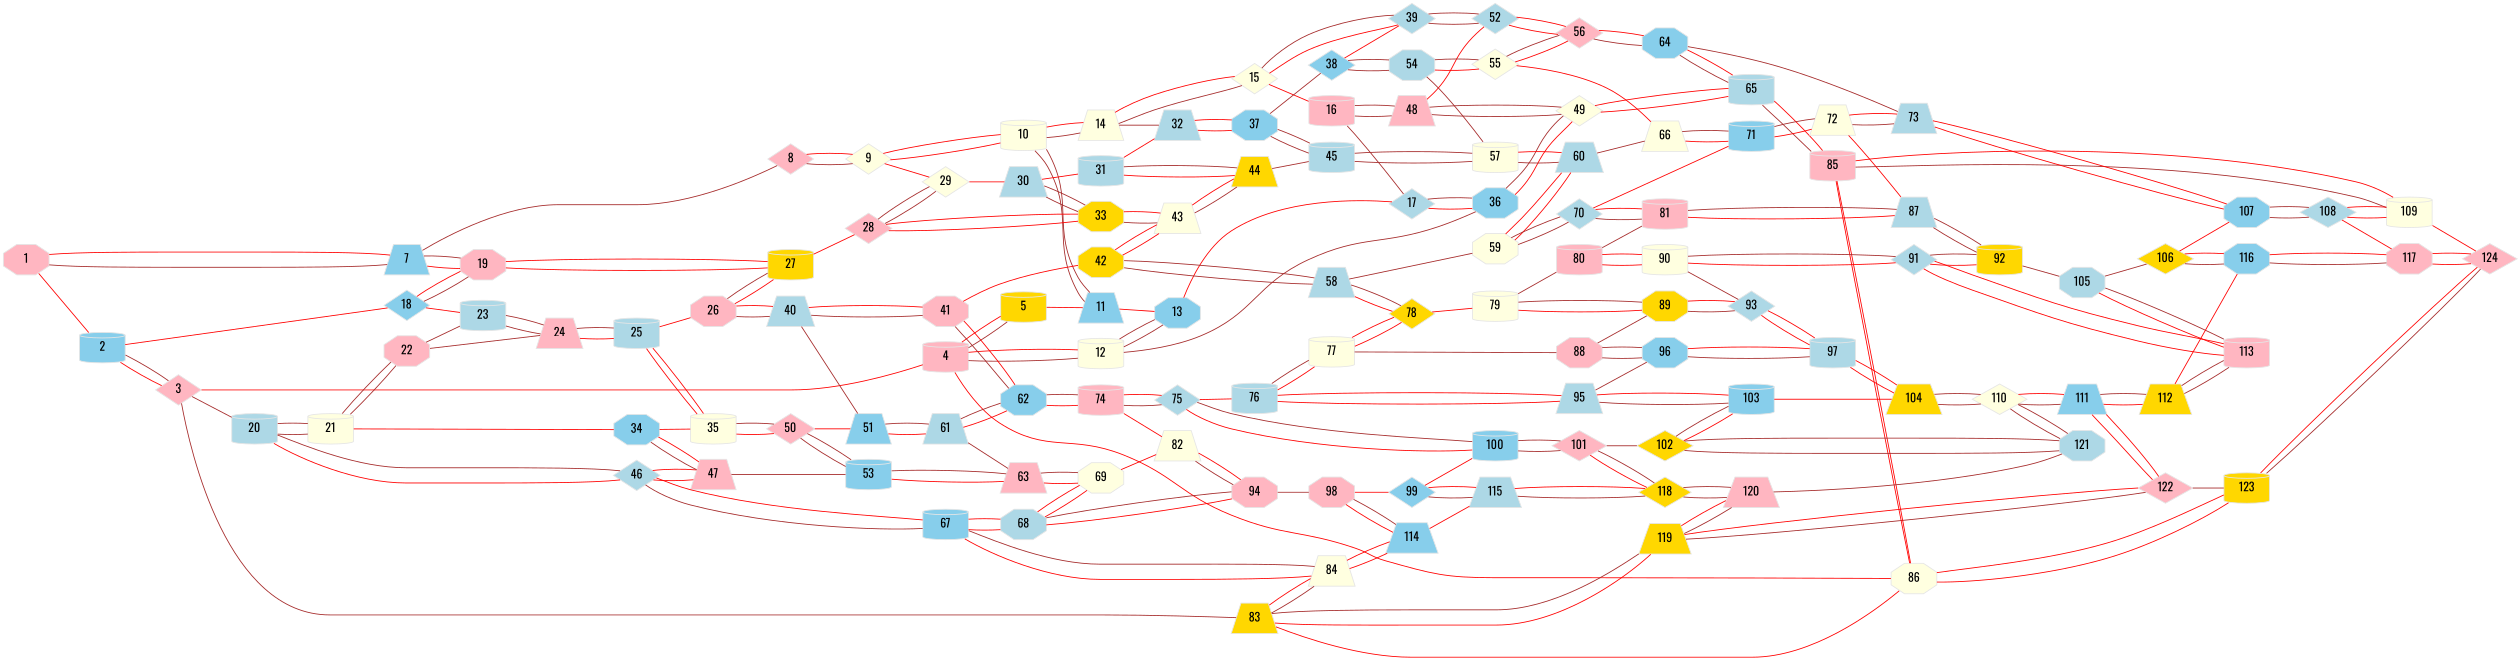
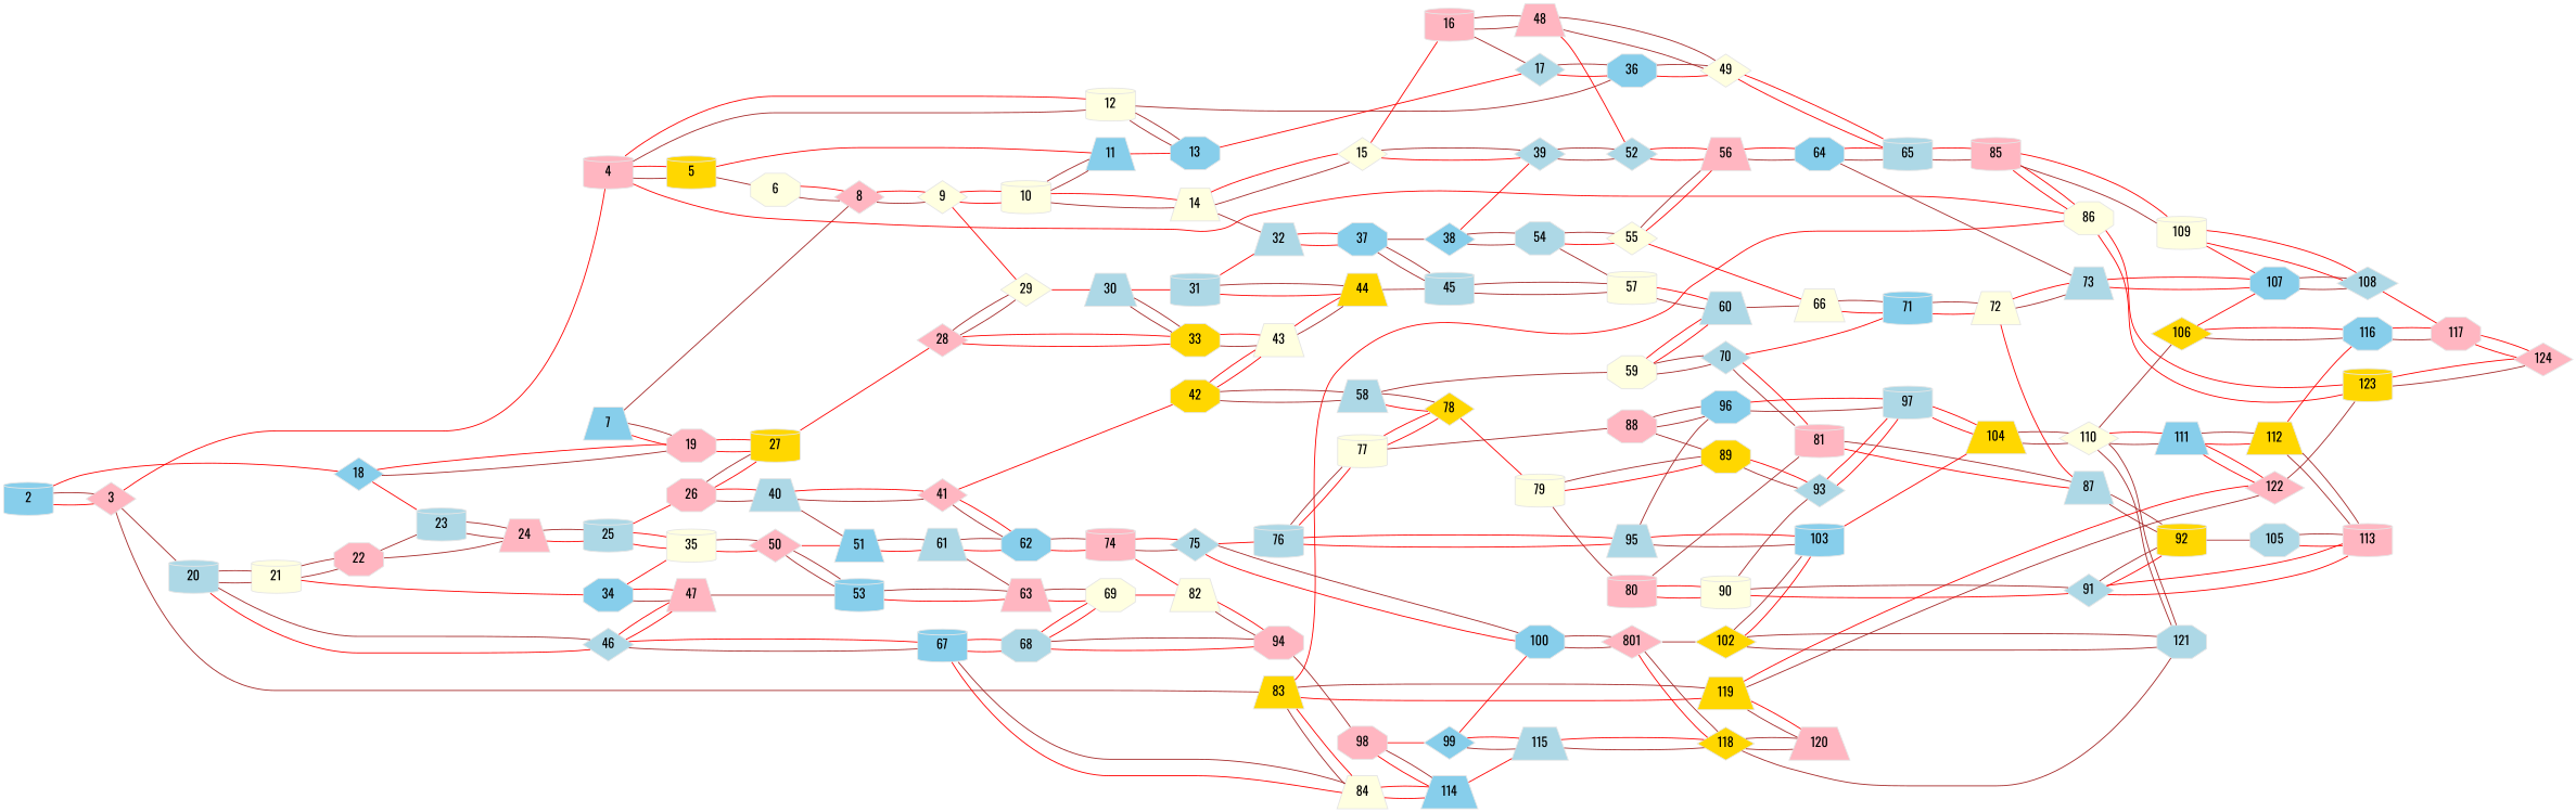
  graph {
    fontname=Oswald
    rankdir=LR
    node [color=gray90 fillcolor=lightblue fontname=Oswald shape=cylinder style=filled]
    edge [color=red fontname=Oswald]
-   1 [fillcolor=lightpink shape=octagon]
    2 [fillcolor=skyblue]
    7 [fillcolor=skyblue shape=trapezium]
    3 [fillcolor=lightpink shape=diamond]
    18 [fillcolor=skyblue shape=diamond]
    8 [fillcolor=lightpink shape=diamond]
    19 [fillcolor=lightpink shape=octagon]
    4 [fillcolor=lightpink]
    20
    83 [fillcolor=gold shape=trapezium]
    23
    5 [fillcolor=gold]
    12 [fillcolor=lightyellow]
    86 [fillcolor=lightyellow shape=octagon]
    21 [fillcolor=lightyellow]
    46 [shape=diamond]
    84 [fillcolor=lightyellow shape=trapezium]
    119 [fillcolor=gold shape=trapezium]
+   6 [fillcolor=lightyellow shape=octagon]
    11 [fillcolor=skyblue shape=trapezium]
    13 [fillcolor=skyblue shape=octagon]
    36 [fillcolor=skyblue shape=octagon]
    123 [fillcolor=gold]
    9 [fillcolor=lightyellow shape=diamond]
    27 [fillcolor=gold]
    10 [fillcolor=lightyellow]
    29 [fillcolor=lightyellow shape=diamond]
    14 [fillcolor=lightyellow shape=trapezium]
    30 [shape=trapezium]
    15 [fillcolor=lightyellow shape=diamond]
    32 [shape=trapezium]
    17 [shape=diamond]
    49 [fillcolor=lightyellow shape=diamond]
    16 [fillcolor=lightpink]
    39 [shape=diamond]
    37 [fillcolor=skyblue shape=octagon]
    48 [fillcolor=lightpink shape=trapezium]
    52 [shape=diamond]
    24 [fillcolor=lightpink shape=trapezium]
    28 [fillcolor=lightpink shape=diamond]
    22 [fillcolor=lightpink shape=octagon]
    34 [fillcolor=skyblue shape=octagon]
    47 [fillcolor=lightpink shape=trapezium]
    67 [fillcolor=skyblue]
    35 [fillcolor=lightyellow]
    25
    26 [fillcolor=lightpink shape=octagon]
    40 [shape=trapezium]
    50 [fillcolor=lightpink shape=diamond]
-   41 [fillcolor=lightpink shape=octagon]
+   41 [fillcolor=lightpink shape=diamond]
    51 [fillcolor=skyblue shape=trapezium]
    33 [fillcolor=gold shape=octagon]
    43 [fillcolor=lightyellow shape=trapezium]
    31
    44 [fillcolor=gold shape=trapezium]
    45
    38 [fillcolor=skyblue shape=diamond]
    53 [fillcolor=skyblue]
    65
    54 [shape=octagon]
    57 [fillcolor=lightyellow]
    55 [fillcolor=lightyellow shape=diamond]
-   56 [fillcolor=lightpink shape=diamond]
+   56 [fillcolor=lightpink shape=trapezium]
    42 [fillcolor=gold shape=octagon]
    62 [fillcolor=skyblue shape=octagon]
    61 [shape=trapezium]
    58 [shape=trapezium]
    74 [fillcolor=lightpink]
    59 [fillcolor=lightyellow shape=octagon]
    78 [fillcolor=gold shape=diamond]
    60 [shape=trapezium]
    68 [shape=octagon]
    63 [fillcolor=lightpink shape=trapezium]
    85 [fillcolor=lightpink]
    64 [fillcolor=skyblue shape=octagon]
    69 [fillcolor=lightyellow shape=octagon]
    66 [fillcolor=lightyellow shape=trapezium]
    71 [fillcolor=skyblue]
    73 [shape=trapezium]
    70 [shape=diamond]
    79 [fillcolor=lightyellow]
    81 [fillcolor=lightpink]
    82 [fillcolor=lightyellow shape=trapezium]
    75 [shape=diamond]
    107 [fillcolor=skyblue shape=octagon]
    109 [fillcolor=lightyellow]
    72 [fillcolor=lightyellow shape=trapezium]
    94 [fillcolor=lightpink shape=octagon]
    114 [fillcolor=skyblue shape=trapezium]
    98 [fillcolor=lightpink shape=octagon]
    87 [shape=trapezium]
    92 [fillcolor=gold]
    108 [shape=diamond]
    76
-   100 [fillcolor=skyblue]
+   100 [fillcolor=skyblue shape=octagon]
    77 [fillcolor=lightyellow]
    95 [shape=trapezium]
-   101 [fillcolor=lightpink shape=diamond]
+   101 [fillcolor=lightpink shape=diamond label=801]
    88 [fillcolor=lightpink shape=octagon]
    96 [fillcolor=skyblue shape=octagon]
    103 [fillcolor=skyblue]
    89 [fillcolor=gold shape=octagon]
    80 [fillcolor=lightpink]
    90 [fillcolor=lightyellow]
    93 [shape=diamond]
    91 [shape=diamond]
    122 [fillcolor=lightpink shape=diamond]
    120 [fillcolor=lightpink shape=trapezium]
    115 [shape=trapezium]
    124 [fillcolor=lightpink shape=diamond]
    105 [shape=octagon]
    97
    113 [fillcolor=lightpink]
    106 [fillcolor=gold shape=diamond]
    104 [fillcolor=gold shape=trapezium]
    99 [fillcolor=skyblue shape=diamond]
    110 [fillcolor=lightyellow shape=diamond]
    118 [fillcolor=gold shape=diamond]
    102 [fillcolor=gold shape=diamond]
    121 [shape=octagon]
    111 [fillcolor=skyblue shape=trapezium]
    116 [fillcolor=skyblue shape=octagon]
    117 [fillcolor=lightpink shape=octagon]
    112 [fillcolor=gold shape=trapezium]
-   1 -- 2
-   1 -- 7 [color=brown]
-   1 -- 7
    2 -- 3
    2 -- 3 [color=brown]
    2 -- 18
    7 -- 8 [color=brown]
    7 -- 19
    7 -- 19 [color=brown]
    3 -- 4
    3 -- 20 [color=brown]
    3 -- 83 [color=brown]
    18 -- 19 [color=brown]
    18 -- 19
    18 -- 23
    8 -- 9 [color=brown]
    8 -- 9
    19 -- 27
    19 -- 27
    4 -- 5 [color=brown]
    4 -- 5
    4 -- 12 [color=brown]
    4 -- 12
    4 -- 86
    20 -- 21 [color=brown]
    20 -- 21 [color=brown]
    20 -- 46
    20 -- 46 [color=brown]
    83 -- 86
    83 -- 84 [color=brown]
    83 -- 84
    83 -- 119
    83 -- 119 [color=brown]
    23 -- 24 [color=brown]
    23 -- 24 [color=brown]
+   5 -- 6 [color=brown]
    5 -- 11
    12 -- 13 [color=brown]
    12 -- 13 [color=brown]
    12 -- 36 [color=brown]
    86 -- 123
    86 -- 123
    21 -- 22 [color=brown]
    21 -- 22 [color=brown]
    21 -- 34
    46 -- 47
    46 -- 47
    46 -- 67 [color=brown]
    46 -- 67
    84 -- 114
    84 -- 114
    119 -- 122 [color=brown]
    119 -- 122
    119 -- 120 [color=brown]
    119 -- 120
+   6 -- 8 [color=brown]
+   6 -- 8
    11 -- 13
    13 -- 17
    36 -- 49
    36 -- 49 [color=brown]
    123 -- 124 [color=brown]
    123 -- 124
    9 -- 10
    9 -- 10
    9 -- 29
    27 -- 28
    10 -- 11 [color=brown]
    10 -- 11 [color=brown]
    10 -- 14 [color=brown]
    10 -- 14
    29 -- 30
    14 -- 15 [color=brown]
    14 -- 15
    14 -- 32 [color=brown]
    30 -- 33 [color=brown]
    30 -- 33 [color=brown]
    30 -- 31
    15 -- 16
    15 -- 39
    15 -- 39 [color=brown]
    32 -- 37
    32 -- 37
    17 -- 36
    17 -- 36 [color=brown]
    49 -- 65
    49 -- 65
    16 -- 17 [color=brown]
    16 -- 48 [color=brown]
    16 -- 48 [color=brown]
    39 -- 52 [color=brown]
    39 -- 52 [color=brown]
    37 -- 45 [color=brown]
    37 -- 45 [color=brown]
    37 -- 38 [color=brown]
    48 -- 49 [color=brown]
    48 -- 49 [color=brown]
    48 -- 52
    52 -- 56
    52 -- 56
    24 -- 25
    24 -- 25 [color=brown]
    28 -- 29 [color=brown]
    28 -- 29 [color=brown]
    28 -- 33
    28 -- 33
    22 -- 23 [color=brown]
    22 -- 24 [color=brown]
    34 -- 47 [color=brown]
    34 -- 47
    34 -- 35
    47 -- 53 [color=brown]
    67 -- 84
    67 -- 84 [color=brown]
    67 -- 68
    67 -- 68
    35 -- 50
    35 -- 50 [color=brown]
    25 -- 35
    25 -- 35
    25 -- 26
    26 -- 27
    26 -- 27 [color=brown]
    26 -- 40 [color=brown]
    26 -- 40
    40 -- 41 [color=brown]
    40 -- 41
    40 -- 51 [color=brown]
    50 -- 51
    50 -- 53 [color=brown]
    50 -- 53 [color=brown]
    41 -- 42
    41 -- 62 [color=brown]
    41 -- 62
    51 -- 61
    51 -- 61 [color=brown]
    33 -- 43 [color=brown]
    33 -- 43
    43 -- 44 [color=brown]
    43 -- 44
    31 -- 32
    31 -- 44
    31 -- 44 [color=brown]
    44 -- 45 [color=brown]
    45 -- 57 [color=brown]
    45 -- 57 [color=brown]
    38 -- 39
    38 -- 54 [color=brown]
    38 -- 54 [color=brown]
    53 -- 63
    53 -- 63 [color=brown]
    65 -- 85 [color=brown]
    65 -- 85
    54 -- 57 [color=brown]
    54 -- 55
    54 -- 55 [color=brown]
    57 -- 60 [color=brown]
    57 -- 60
    55 -- 56
    55 -- 56 [color=brown]
    55 -- 66
    56 -- 64 [color=brown]
    56 -- 64
    42 -- 43
    42 -- 43
    42 -- 58 [color=brown]
    42 -- 58 [color=brown]
    62 -- 74
    62 -- 74 [color=brown]
    61 -- 62
    61 -- 62 [color=brown]
    61 -- 63 [color=brown]
    58 -- 59 [color=brown]
    58 -- 78
    58 -- 78 [color=brown]
    74 -- 82
    74 -- 75 [color=brown]
    74 -- 75
    59 -- 60
    59 -- 60
    59 -- 70 [color=brown]
    59 -- 70 [color=brown]
    78 -- 79
    60 -- 66 [color=brown]
    68 -- 69
    68 -- 69
    68 -- 94
    68 -- 94 [color=brown]
    63 -- 69
    63 -- 69 [color=brown]
    85 -- 86
    85 -- 86
    85 -- 109 [color=brown]
    85 -- 109
    64 -- 65 [color=brown]
    64 -- 65
    64 -- 73 [color=brown]
    69 -- 82
    66 -- 71
    66 -- 71 [color=brown]
    71 -- 72
    71 -- 72 [color=brown]
    73 -- 107
    73 -- 107
    70 -- 71
    70 -- 81 [color=brown]
    70 -- 81
    79 -- 89
    79 -- 89 [color=brown]
    79 -- 80 [color=brown]
    81 -- 87
    81 -- 87 [color=brown]
    82 -- 94 [color=brown]
    82 -- 94
    75 -- 76
    75 -- 100
    75 -- 100 [color=brown]
    107 -- 108 [color=brown]
    107 -- 108 [color=brown]
-   109 -- 124
+   109 -- 107
    72 -- 73 [color=brown]
    72 -- 73
    72 -- 87
    94 -- 98 [color=brown]
    114 -- 115
    98 -- 114
    98 -- 114 [color=brown]
    98 -- 99
    87 -- 92 [color=brown]
    87 -- 92 [color=brown]
    92 -- 105 [color=brown]
    108 -- 109
    108 -- 109
    108 -- 117
    76 -- 77
    76 -- 77 [color=brown]
    76 -- 95
    76 -- 95
    100 -- 101 [color=brown]
    100 -- 101 [color=brown]
    77 -- 78
    77 -- 78
    77 -- 88 [color=brown]
    95 -- 96 [color=brown]
    95 -- 103 [color=brown]
    95 -- 103
    101 -- 118
    101 -- 118 [color=brown]
    101 -- 102 [color=brown]
    88 -- 96 [color=brown]
    88 -- 96 [color=brown]
    88 -- 89 [color=brown]
    96 -- 97 [color=brown]
    96 -- 97
    103 -- 104
    89 -- 93 [color=brown]
    89 -- 93
    80 -- 81 [color=brown]
    80 -- 90
    80 -- 90
    90 -- 93 [color=brown]
    90 -- 91
    90 -- 91 [color=brown]
    93 -- 97
    93 -- 97
    91 -- 92
    91 -- 92 [color=brown]
    91 -- 113
    91 -- 113
    122 -- 123 [color=brown]
-   120 -- 121 [color=brown]
+   118 -- 121 [color=brown]
    115 -- 118 [color=brown]
    115 -- 118
    105 -- 113
    105 -- 113 [color=brown]
-   105 -- 106 [color=brown]
+   110 -- 106 [color=brown]
    97 -- 104
    97 -- 104
    106 -- 107
    106 -- 116 [color=brown]
    106 -- 116
    104 -- 110 [color=brown]
    104 -- 110 [color=brown]
    99 -- 100
    99 -- 115 [color=brown]
    99 -- 115
    110 -- 121 [color=brown]
    110 -- 121 [color=brown]
    110 -- 111 [color=brown]
    110 -- 111
    118 -- 120 [color=brown]
    118 -- 120 [color=brown]
    102 -- 103
    102 -- 103 [color=brown]
    102 -- 121 [color=brown]
    102 -- 121 [color=brown]
    111 -- 122
    111 -- 122
    111 -- 112
    111 -- 112 [color=brown]
    116 -- 117 [color=brown]
    116 -- 117
    117 -- 124
    117 -- 124
    112 -- 113 [color=brown]
    112 -- 113 [color=brown]
    112 -- 116
  }
